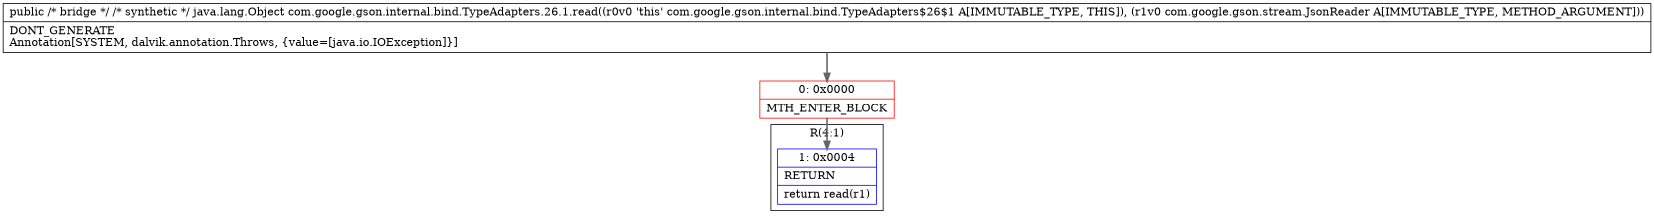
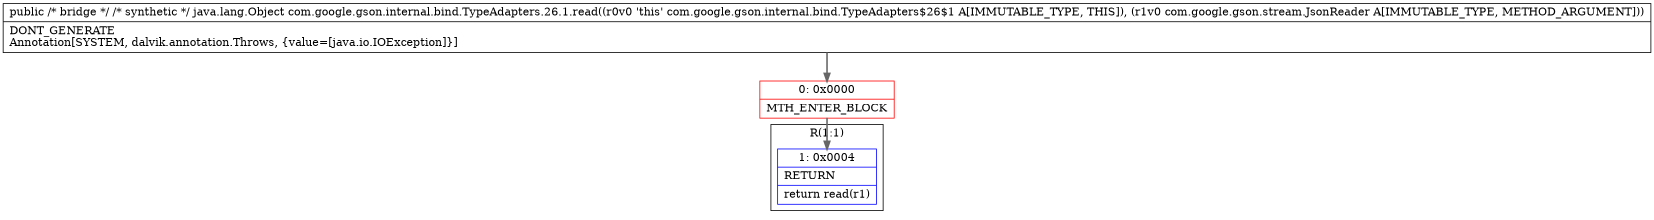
  digraph {
    node [shape=record]
    edge [color=gray40 style=bold]
    n1 [color=blue label="{1\:\ 0x0004|RETURN\l|return read(r1)\l}"]
    n2 [color=red label="{0\:\ 0x0000|MTH_ENTER_BLOCK\l}"]
    n3 [label="{public \/* bridge *\/ \/* synthetic *\/ java.lang.Object com.google.gson.internal.bind.TypeAdapters.26.1.read((r0v0 'this' com.google.gson.internal.bind.TypeAdapters$26$1 A[IMMUTABLE_TYPE, THIS]), (r1v0 com.google.gson.stream.JsonReader A[IMMUTABLE_TYPE, METHOD_ARGUMENT]))  | DONT_GENERATE\lAnnotation[SYSTEM, dalvik.annotation.Throws, \{value=[java.io.IOException]\}]\l}"]
    subgraph cluster_1 {
-     label="R(4:1)"
+     label="R(1:1)"
      n1
    }
    n2 -> n1
    n3 -> n2
  }
